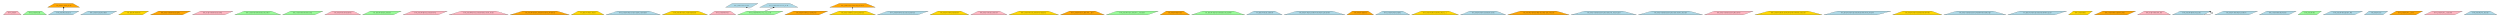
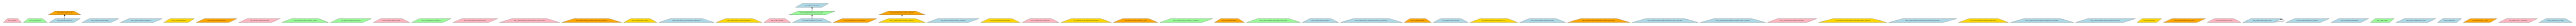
  digraph {
    fontname="Comic Neue"
    rankdir=BT
    node [color=black fillcolor=lightblue fontname="Comic Neue" shape=trapezium style="solid,filled"]
    edge [arrowhead=diamond arrowtail=none fontname="Comic Neue" style=bold]
    n1 [fillcolor=lightpink label=mini_sklearn]
    n2 [fillcolor=palegreen label="mini_sklearn.base"]
    n3 [label="mini_sklearn.base.base" shape=parallelogram]
    n4 [fillcolor=orange label="mini_sklearn.naive_bayes"]
    n5 [label="mini_sklearn.decomposition" shape=parallelogram]
+   n6 [label="mini_sklearn.decomposition.pca" shape=parallelogram]
    n7 [fillcolor=gold label="mini_sklearn.ensemble" shape=parallelogram]
    n8 [fillcolor=orange label="mini_sklearn.ensemble.bagging" shape=parallelogram]
    n9 [fillcolor=lightpink label="mini_sklearn.ensemble.boosting" shape=parallelogram]
    n10 [fillcolor=palegreen label="mini_sklearn.ensemble.random_forest"]
    n11 [fillcolor=palegreen label="mini_sklearn.ensemble.stacking" shape=parallelogram]
    n12 [fillcolor=lightpink label="mini_sklearn.ensemble.voting"]
    n13 [fillcolor=palegreen label="mini_sklearn.feature_selection" shape=parallelogram]
    n14 [fillcolor=lightpink label="mini_sklearn.feature_selection.RFE" shape=parallelogram]
    n15 [fillcolor=lightpink label="mini_sklearn.feature_selection.select_from_model"]
    n16 [fillcolor=orange label="mini_sklearn.feature_selection.variance_threshold"]
    n17 [fillcolor=gold label="mini_sklearn.linear_model"]
    n18 [label="mini_sklearn.linear_model.logistic_regression"]
    n19 [fillcolor=gold label="mini_sklearn.linear_model.regression"]
    n20 [fillcolor=lightpink label="mini_sklearn.metrics"]
    n21 [label="mini_sklearn.metrics.auc" shape=parallelogram]
    n22 [fillcolor=orange label="mini_sklearn.metrics.classification" shape=parallelogram]
    n23 [fillcolor=gold label="mini_sklearn.metrics.cosine_distances"]
    n24 [fillcolor=orange label="mini_sklearn.metrics.cosine_similarity"]
    n25 [label="mini_sklearn.metrics.euclidian_distances" shape=parallelogram]
    n26 [fillcolor=gold label="mini_sklearn.metrics.regression"]
    n27 [fillcolor=palegreen label="mini_sklearn.metrics.roc_auc_score" shape=parallelogram]
    n28 [label="mini_sklearn.metrics.roc_curve"]
    n29 [fillcolor=lightpink label="mini_sklearn.model_selection"]
    n30 [fillcolor=gold label="mini_sklearn.model_selection.GridSearch"]
    n31 [fillcolor=orange label="mini_sklearn.model_selection.__split"]
    n32 [fillcolor=palegreen label="mini_sklearn.model_selection.__validation" shape=parallelogram]
    n33 [fillcolor=orange label="mini_sklearn.neighbors"]
    n34 [fillcolor=palegreen label="mini_sklearn.neighbors.KNeighborsClassifier"]
    n35 [label="mini_sklearn.neural_network"]
    n36 [label="mini_sklearn.neural_network.multilayer_perceptron"]
    n37 [fillcolor=orange label="mini_sklearn.pipeline"]
    n38 [label="mini_sklearn.preprocessing"]
    n39 [fillcolor=gold label="mini_sklearn.preprocessing.check_X_y"]
    n40 [label="mini_sklearn.preprocessing.encoding"]
    n41 [fillcolor=orange label="mini_sklearn.preprocessing.encoding.label_encoder"]
    n42 [label="mini_sklearn.preprocessing.encoding.one_hot_encoder"]
    n43 [label="mini_sklearn.preprocessing.encoding.ordinal_encoder"]
    n44 [fillcolor=lightpink label="mini_sklearn.preprocessing.imputation" shape=parallelogram]
    n45 [fillcolor=gold label="mini_sklearn.preprocessing.imputation.missing_indicator"]
    n46 [label="mini_sklearn.preprocessing.imputation.simple_imputer" shape=parallelogram]
    n47 [fillcolor=gold label="mini_sklearn.preprocessing.transformers"]
    n48 [label="mini_sklearn.preprocessing.transformers.normalizer"]
    n49 [label="mini_sklearn.preprocessing.transformers.scaler" shape=parallelogram]
    n50 [fillcolor=gold label="mini_sklearn.tests" shape=parallelogram]
    n51 [fillcolor=orange label="mini_sklearn.tests.decision_trees" shape=parallelogram]
    n52 [fillcolor=lightpink label="mini_sklearn.tests.knn_test"]
    n53 [label="mini_sklearn.tests.naive_bayes" shape=parallelogram]
    n54 [label="mini_sklearn.tests.neural_network" shape=parallelogram]
    n55 [label="mini_sklearn.tests.regression" shape=parallelogram]
    n56 [fillcolor=palegreen label="mini_sklearn.tree" shape=parallelogram]
    n57 [label="mini_sklearn.tree.decision_tree" shape=parallelogram]
    n58 [label="mini_sklearn.utils" shape=parallelogram]
    n59 [fillcolor=orange label="mini_sklearn.utils.__clone" shape=parallelogram]
    n60 [fillcolor=lightpink label="mini_sklearn.utils.__validation" shape=parallelogram]
    n61 [label="mini_sklearn.utils._encode"]
    n3 -> n4 [arrowhead=box]
    n23 -> n24 [style=dashed]
-   n27 -> n21 [style=dashed]
-   n27 -> n28
+   n27 -> n21
+   n28 -> n27
    n53 -> n53
  }
